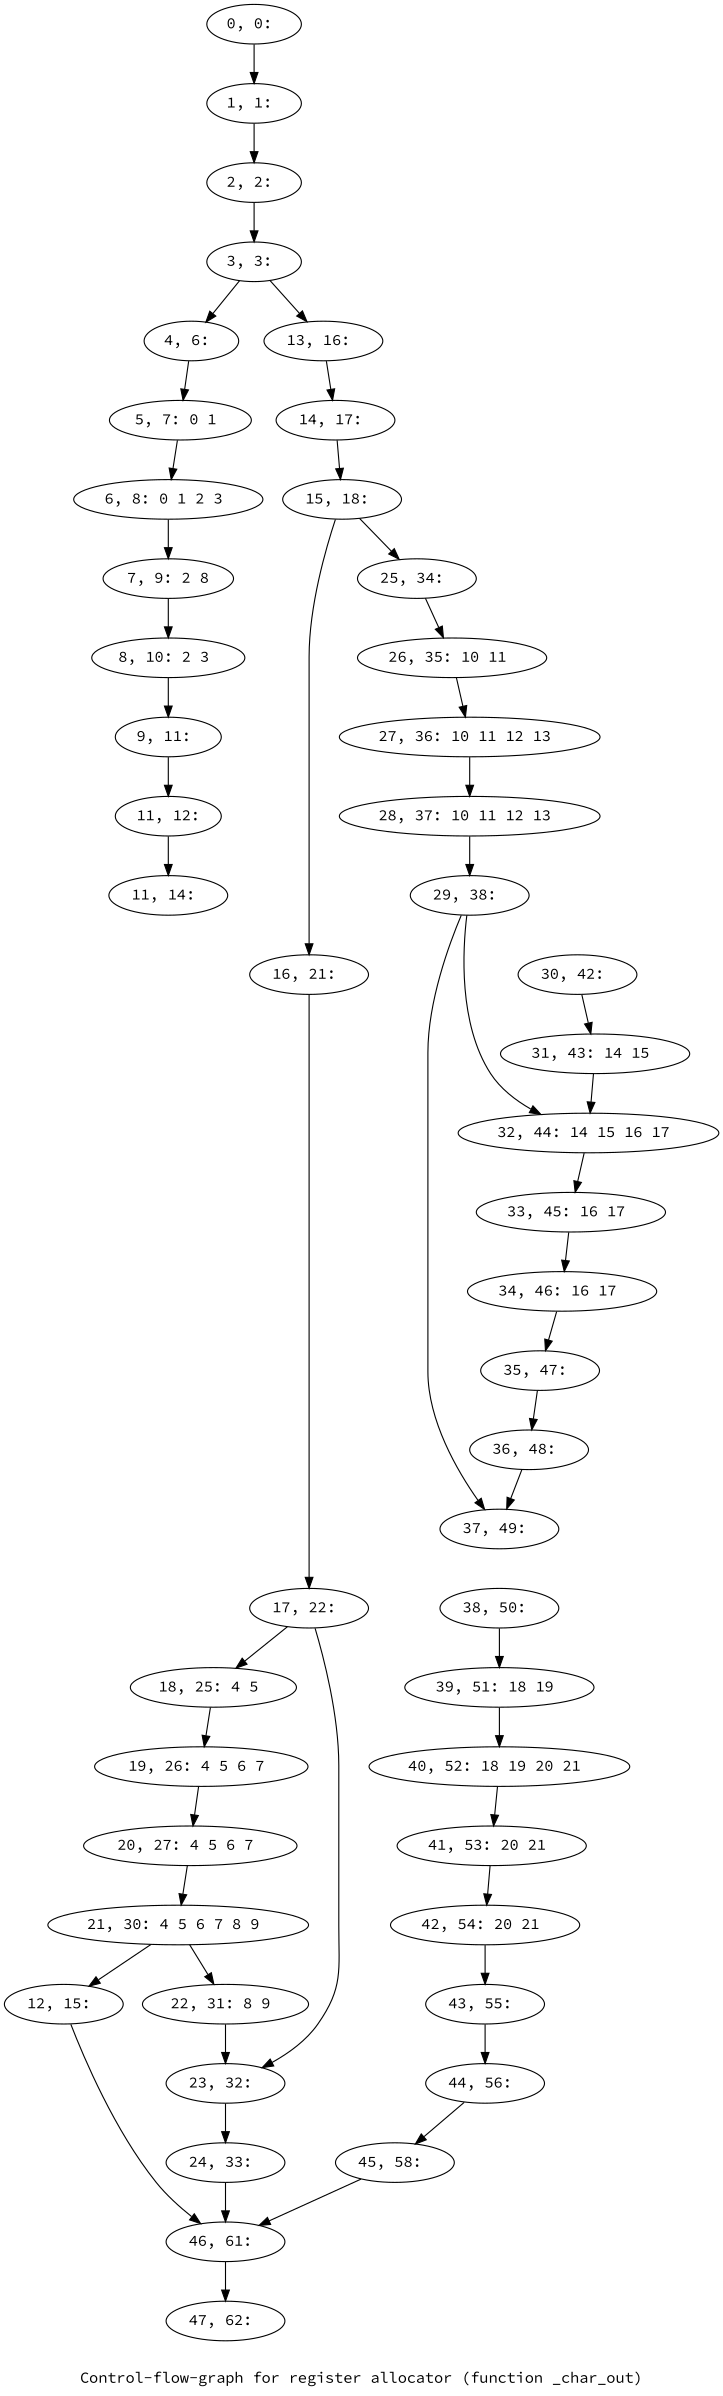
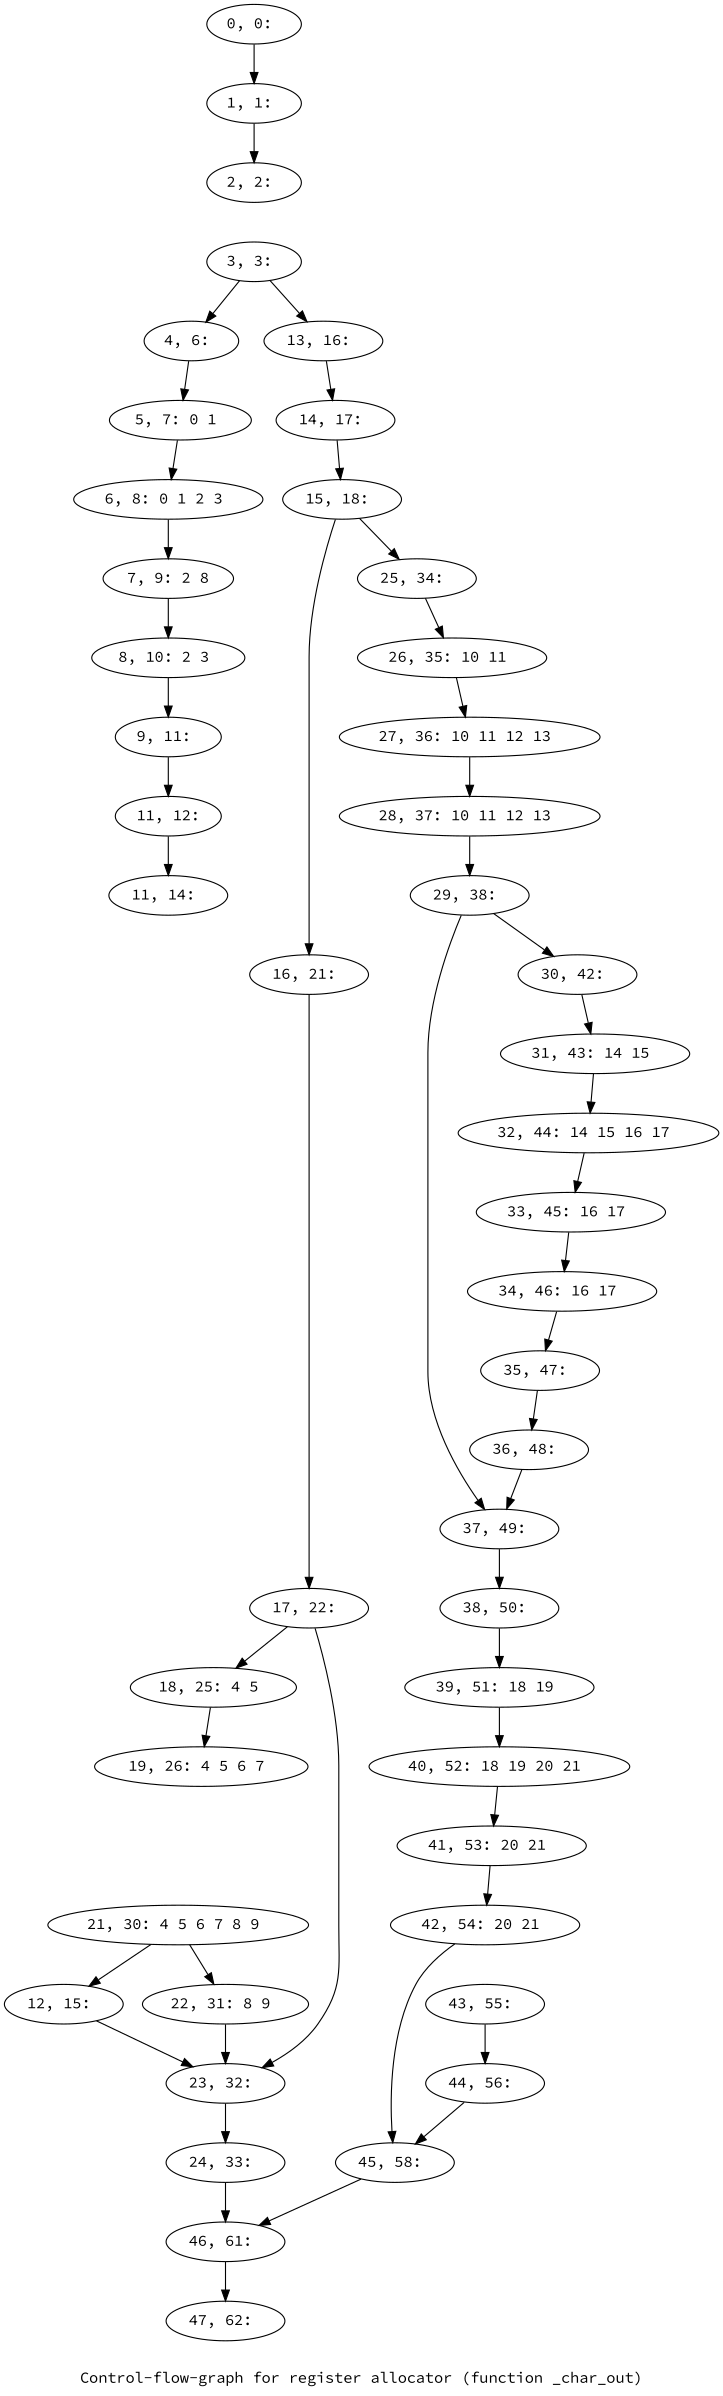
  digraph {
    fontname="Source Code Pro"
    label="Control-flow-graph for register allocator (function _char_out)"
    node [fontname="Source Code Pro"]
    edge [fontname="Source Code Pro"]
    n1 [label="0, 0: "]
    n2 [label="1, 1: "]
    n3 [label="2, 2: "]
    n4 [label="3, 3: "]
    n5 [label="4, 6: "]
    n6 [label="13, 16: "]
    n7 [label="5, 7: 0 1 "]
    n8 [label="14, 17: "]
    n9 [label="6, 8: 0 1 2 3 "]
    n10 [label="7, 9: 2 8"]
    n11 [label="8, 10: 2 3 "]
    n12 [label="9, 11: "]
    n13 [label="11, 12:"]
    n14 [label="11, 14: "]
    n15 [label="12, 15: "]
    n16 [label="46, 61: "]
    n17 [label="47, 62: "]
    n18 [label="15, 18: "]
    n19 [label="16, 21: "]
    n20 [label="25, 34: "]
    n21 [label="17, 22: "]
    n22 [label="26, 35: 10 11 "]
    n23 [label="18, 25: 4 5 "]
    n24 [label="23, 32: "]
    n25 [label="19, 26: 4 5 6 7 "]
    n26 [label="24, 33: "]
-   n27 [label="20, 27: 4 5 6 7 "]
    n28 [label="21, 30: 4 5 6 7 8 9 "]
    n29 [label="22, 31: 8 9 "]
    n30 [label="27, 36: 10 11 12 13 "]
    n31 [label="28, 37: 10 11 12 13 "]
    n32 [label="29, 38: "]
    n33 [label="30, 42: "]
    n34 [label="37, 49: "]
    n35 [label="31, 43: 14 15 "]
    n36 [label="38, 50: "]
    n37 [label="32, 44: 14 15 16 17 "]
    n38 [label="33, 45: 16 17 "]
    n39 [label="34, 46: 16 17 "]
    n40 [label="35, 47: "]
    n41 [label="36, 48: "]
    n42 [label="39, 51: 18 19 "]
    n43 [label="40, 52: 18 19 20 21 "]
    n44 [label="41, 53: 20 21 "]
    n45 [label="42, 54: 20 21 "]
    n46 [label="43, 55: "]
    n47 [label="44, 56: "]
    n48 [label="45, 58: "]
    n1 -> n2
    n2 -> n3
-   n3 -> n4
    n4 -> n5
    n4 -> n6
    n5 -> n7
    n6 -> n8
    n7 -> n9
    n8 -> n18
    n9 -> n10
    n10 -> n11
    n11 -> n12
    n12 -> n13
    n13 -> n14
-   n15 -> n16
+   n15 -> n24
    n16 -> n17
    n18 -> n19
    n18 -> n20
    n19 -> n21
    n20 -> n22
    n21 -> n23
    n21 -> n24
    n22 -> n30
    n23 -> n25
    n24 -> n26
-   n25 -> n27
    n26 -> n16
-   n27 -> n28
    n28 -> n15
    n28 -> n29
    n29 -> n24
    n30 -> n31
    n31 -> n32
-   n32 -> n37
+   n32 -> n33
    n32 -> n34
    n33 -> n35
+   n34 -> n36
    n35 -> n37
    n36 -> n42
    n37 -> n38
    n38 -> n39
    n39 -> n40
    n40 -> n41
    n41 -> n34
    n42 -> n43
    n43 -> n44
    n44 -> n45
-   n45 -> n46
+   n45 -> n48
    n46 -> n47
    n47 -> n48
    n48 -> n16
  }
